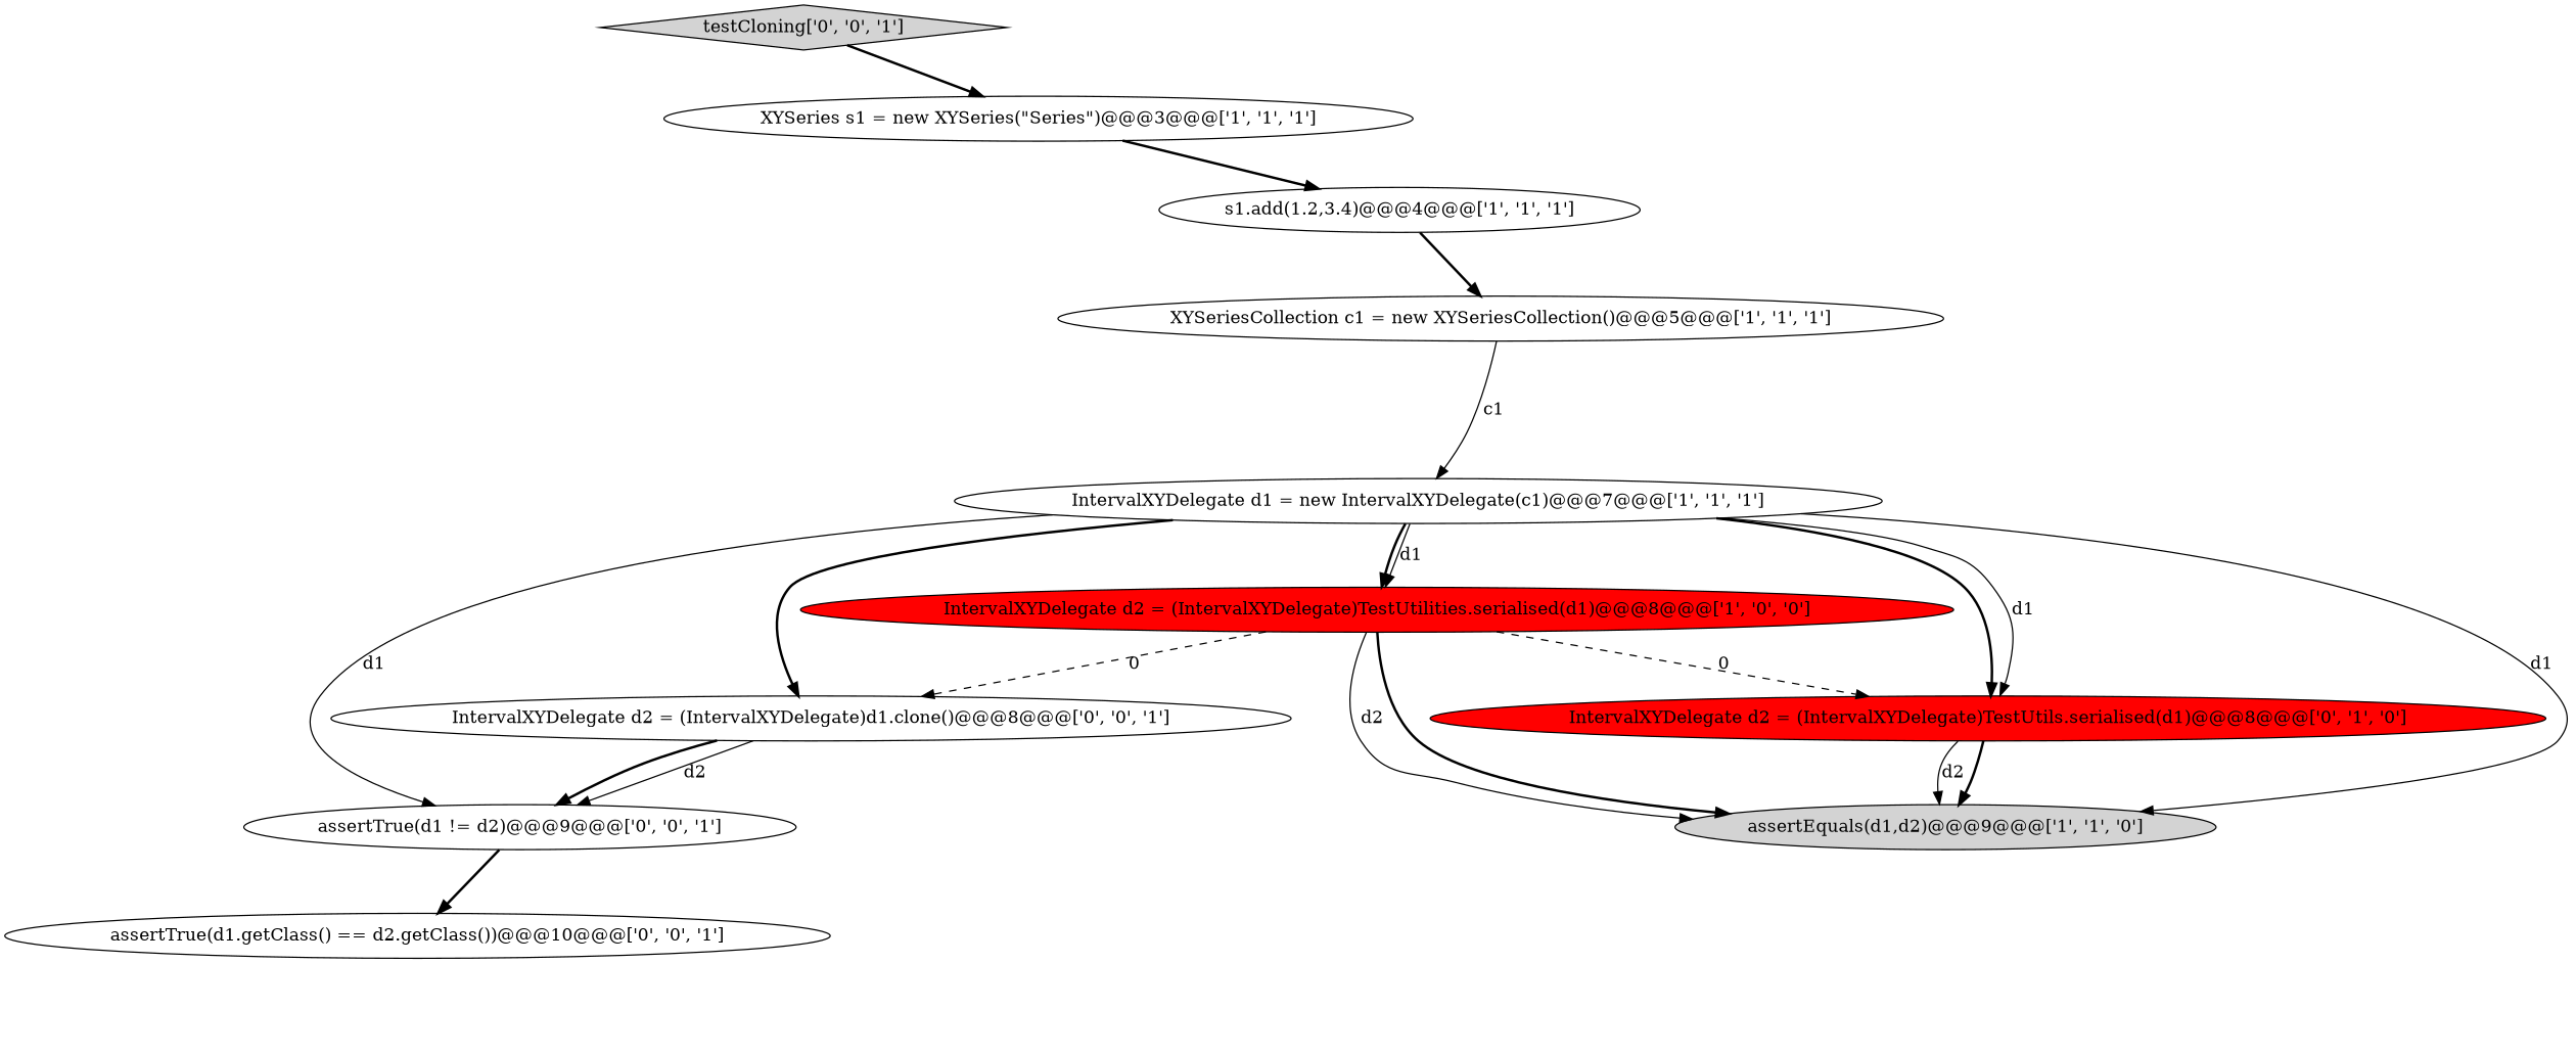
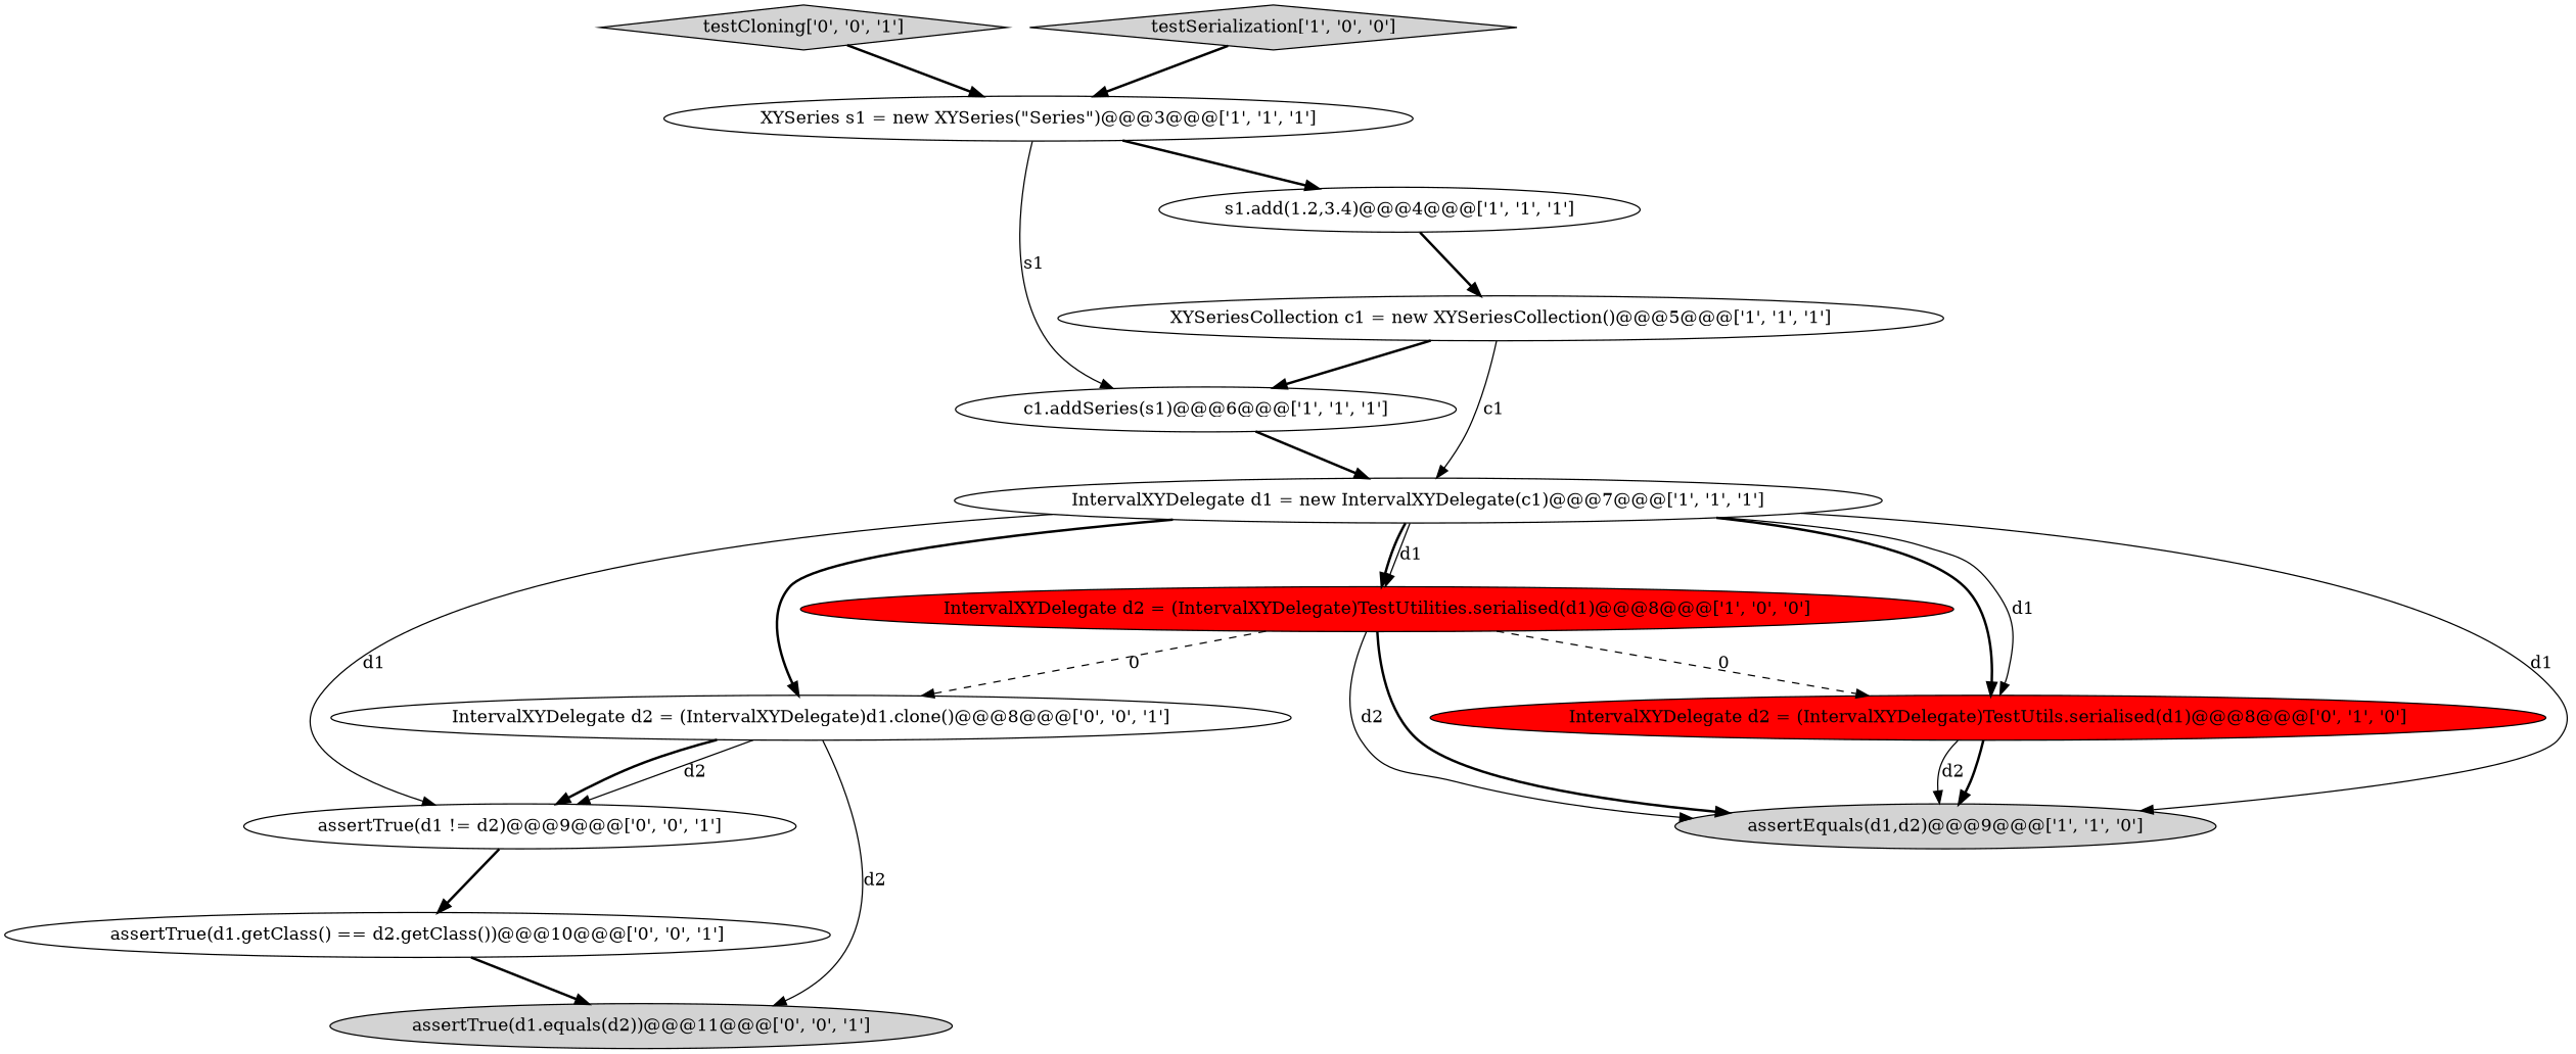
  digraph {
    node [fillcolor=white shape=ellipse style=filled]
    edge [style=bold]
    n1 [label="XYSeriesCollection c1 = new XYSeriesCollection()@@@5@@@['1', '1', '1']"]
+   n2 [label="c1.addSeries(s1)@@@6@@@['1', '1', '1']"]
    n3 [label="IntervalXYDelegate d1 = new IntervalXYDelegate(c1)@@@7@@@['1', '1', '1']"]
    n4 [label="IntervalXYDelegate d2 = (IntervalXYDelegate)d1.clone()@@@8@@@['0', '0', '1']"]
    n5 [label="assertTrue(d1 != d2)@@@9@@@['0', '0', '1']"]
    n6 [fillcolor=lightgray label="assertEquals(d1,d2)@@@9@@@['1', '1', '0']"]
    n7 [fillcolor=red label="IntervalXYDelegate d2 = (IntervalXYDelegate)TestUtils.serialised(d1)@@@8@@@['0', '1', '0']"]
    n8 [fillcolor=red label="IntervalXYDelegate d2 = (IntervalXYDelegate)TestUtilities.serialised(d1)@@@8@@@['1', '0', '0']"]
+   n9 [fillcolor=lightgray label="assertTrue(d1.equals(d2))@@@11@@@['0', '0', '1']"]
    n10 [label="assertTrue(d1.getClass() == d2.getClass())@@@10@@@['0', '0', '1']"]
    n11 [fillcolor=lightgray label="testCloning['0', '0', '1']" shape=diamond]
    n12 [label="XYSeries s1 = new XYSeries(\"Series\")@@@3@@@['1', '1', '1']"]
    n13 [label="s1.add(1.2,3.4)@@@4@@@['1', '1', '1']"]
+   n14 [fillcolor=lightgray label="testSerialization['1', '0', '0']" shape=diamond]
+   n1 -> n2
    n1 -> n3 [label=c1 style=solid]
+   n2 -> n3
    n3 -> n4
    n3 -> n5 [label=d1 style=solid]
    n3 -> n6 [label=d1 style=solid]
    n3 -> n7
    n3 -> n7 [label=d1 style=solid]
    n3 -> n8
    n3 -> n8 [label=d1 style=solid]
    n4 -> n5 [label=d2 style=solid]
    n4 -> n5
+   n4 -> n9 [label=d2 style=solid]
    n5 -> n10
    n7 -> n6
    n7 -> n6 [label=d2 style=solid]
    n8 -> n4 [label=0 style=dashed]
    n8 -> n6
    n8 -> n6 [label=d2 style=solid]
    n8 -> n7 [label=0 style=dashed]
+   n10 -> n9
    n11 -> n12
+   n12 -> n2 [label=s1 style=solid]
    n12 -> n13
    n13 -> n1
+   n14 -> n12
  }
